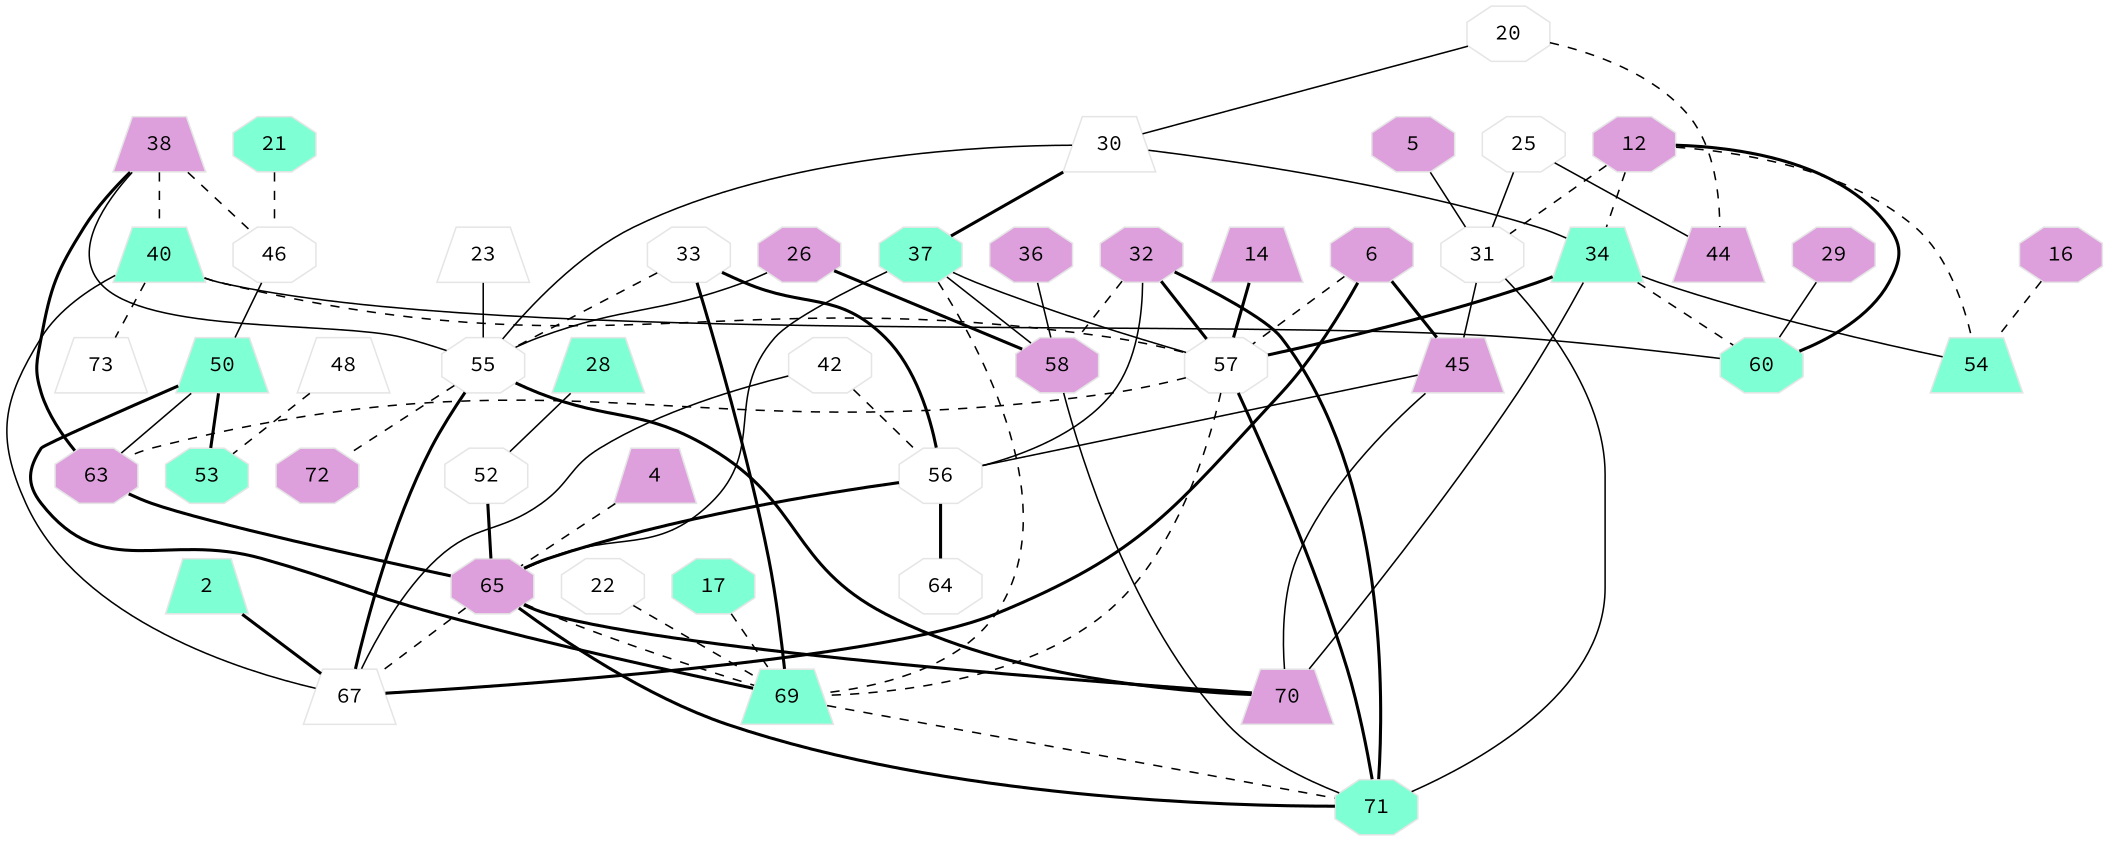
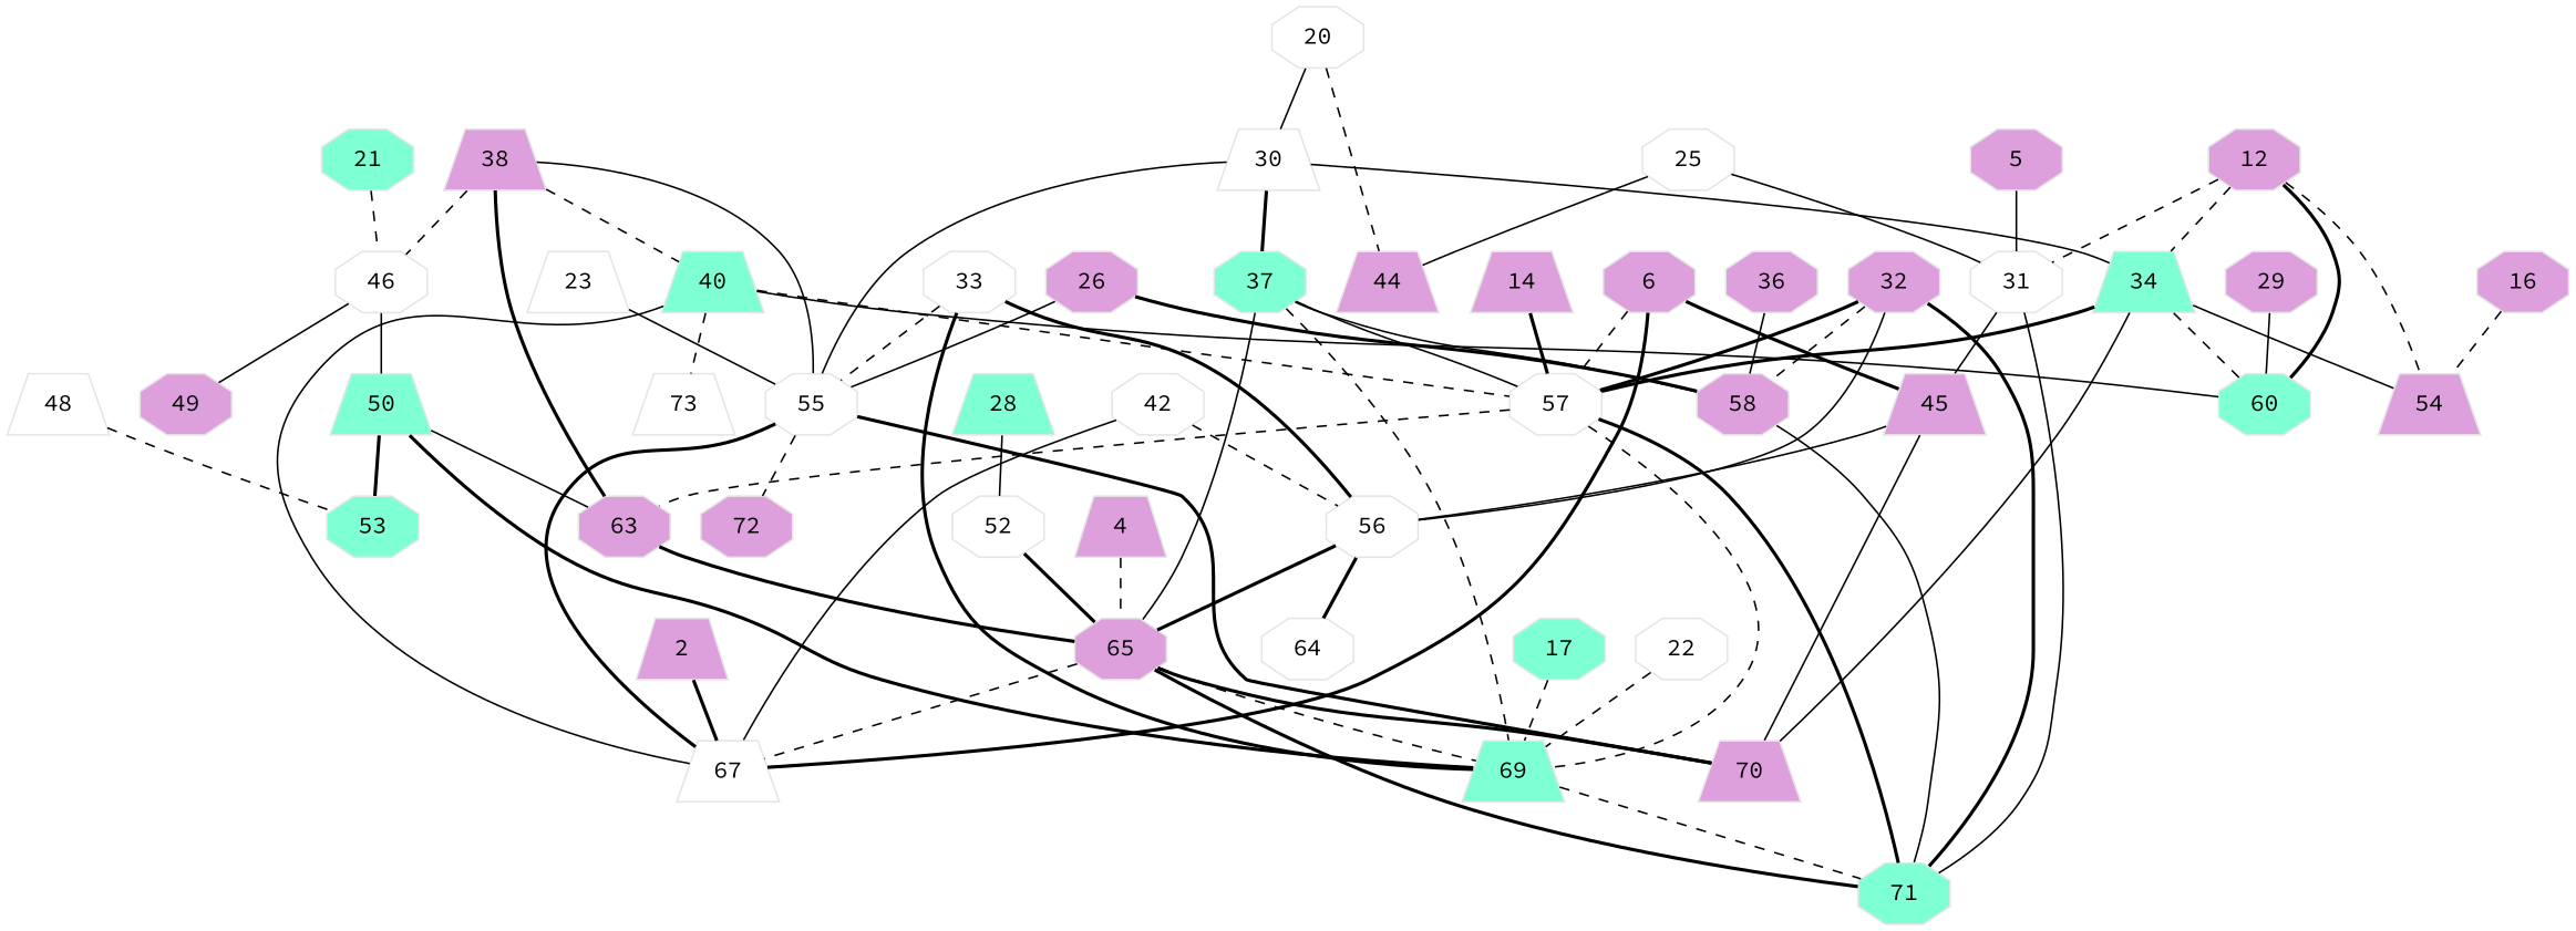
  graph {
    fontname="Source Code Pro"
    node [color=gray90 fillcolor=plum fontname="Source Code Pro" shape=octagon style=filled]
    edge [fontname="Source Code Pro" style=solid weight=1.0]
-   2 [fillcolor=aquamarine shape=trapezium]
+   2 [shape=trapezium]
    67 [fillcolor=white shape=trapezium]
    4 [shape=trapezium]
    65
    69 [fillcolor=aquamarine shape=trapezium]
    71 [fillcolor=aquamarine]
    70 [shape=trapezium]
    31 [fillcolor=white]
    5
    45 [shape=trapezium]
    6
    57 [fillcolor=white]
    56 [fillcolor=white]
    63
    12
    34 [fillcolor=aquamarine shape=trapezium]
-   54 [fillcolor=aquamarine shape=trapezium]
+   54 [shape=trapezium]
    60 [fillcolor=aquamarine]
    14 [shape=trapezium]
    16
    17 [fillcolor=aquamarine]
    20 [fillcolor=white]
    30 [fillcolor=white shape=trapezium]
    44 [shape=trapezium]
    55 [fillcolor=white]
    37 [fillcolor=aquamarine]
    21 [fillcolor=aquamarine]
    46 [fillcolor=white]
+   49
    50 [fillcolor=aquamarine shape=trapezium]
    22 [fillcolor=white]
    23 [fillcolor=white shape=trapezium]
    72
    25 [fillcolor=white]
    26
    58
    28 [fillcolor=aquamarine shape=trapezium]
    52 [fillcolor=white]
    29
    32
    64 [fillcolor=white]
    33 [fillcolor=white]
    36
    38 [shape=trapezium]
    40 [fillcolor=aquamarine shape=trapezium]
    73 [fillcolor=white shape=trapezium]
    42 [fillcolor=white]
    53 [fillcolor=aquamarine]
    48 [fillcolor=white shape=trapezium]
    2 -- 67 [style=bold]
    4 -- 65 [style=dashed]
    65 -- 67 [style=dashed]
    65 -- 69 [style=dashed]
    65 -- 71 [style=bold]
    65 -- 70 [style=bold]
    69 -- 71 [style=dashed]
    31 -- 71
    31 -- 45
    5 -- 31
    45 -- 70
    45 -- 56
    6 -- 67 [style=bold]
    6 -- 45 [style=bold]
    6 -- 57 [style=dashed]
    57 -- 69 [style=dashed]
    57 -- 71 [style=bold weight=2.0]
    57 -- 63 [style=dashed]
    56 -- 65 [style=bold]
    56 -- 64 [style=bold]
    63 -- 65 [style=bold]
    12 -- 31 [style=dashed]
    12 -- 34 [style=dashed]
    12 -- 54 [style=dashed]
    12 -- 60 [style=bold]
    34 -- 70
    34 -- 57 [style=bold]
    34 -- 54
    34 -- 60 [style=dashed]
    14 -- 57 [style=bold]
    16 -- 54 [style=dashed]
    17 -- 69 [style=dashed]
    20 -- 30
    20 -- 44 [style=dashed]
    30 -- 34
    30 -- 55
    30 -- 37 [style=bold]
    55 -- 67 [style=bold]
    55 -- 70 [style=bold]
    55 -- 72 [style=dashed]
    37 -- 65
    37 -- 69 [style=dashed]
    37 -- 57
    37 -- 58 [weight=2.0]
    21 -- 46 [style=dashed]
+   46 -- 49
    46 -- 50
    50 -- 69 [style=bold]
    50 -- 63
    50 -- 53 [style=bold]
    22 -- 69 [style=dashed]
    23 -- 55
    25 -- 31
    25 -- 44
    26 -- 55 [weight=2.0]
    26 -- 58 [style=bold]
    58 -- 71
    28 -- 52
    52 -- 65 [style=bold]
    29 -- 60
    32 -- 71 [style=bold]
    32 -- 57 [style=bold]
    32 -- 56 [weight=2.0]
    32 -- 58 [style=dashed]
    33 -- 69 [style=bold]
    33 -- 56 [style=bold]
    33 -- 55 [style=dashed]
    36 -- 58
    38 -- 63 [style=bold]
    38 -- 55
    38 -- 46 [style=dashed weight=2.0]
    38 -- 40 [style=dashed]
    40 -- 67
    40 -- 57 [style=dashed]
    40 -- 60
    40 -- 73 [style=dashed]
    42 -- 67
    42 -- 56 [style=dashed]
    48 -- 53 [style=dashed]
  }
